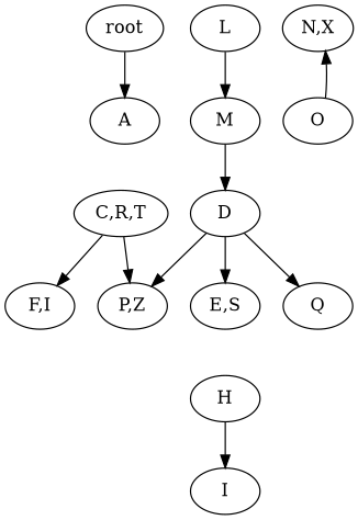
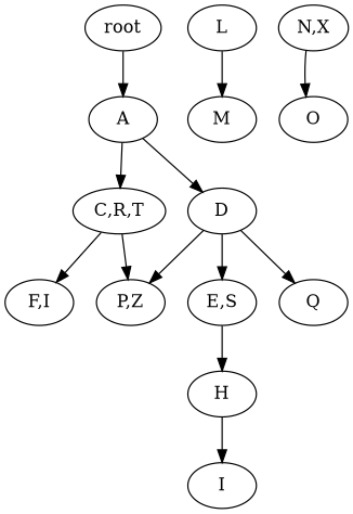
  strict digraph {
    n1 [label=root]
    n2 [label=A]
    n3 [label="C,R,T"]
    n4 [label=D]
    n5 [label="F,I"]
    n6 [label="P,Z"]
    n7 [label="E,S"]
    n8 [label=Q]
    n9 [label=H]
    n10 [label=L]
    n11 [label=M]
    n12 [label=I]
    n13 [label="N,X"]
    n14 [label=O]
    n1 -> n2
-   n11 -> n4
+   n2 -> n3
+   n2 -> n4
    n3 -> n5
    n3 -> n6
    n4 -> n6
    n4 -> n7
    n4 -> n8
+   n7 -> n9
    n9 -> n12
    n10 -> n11
-   n14 -> n13
+   n13 -> n14
  }
